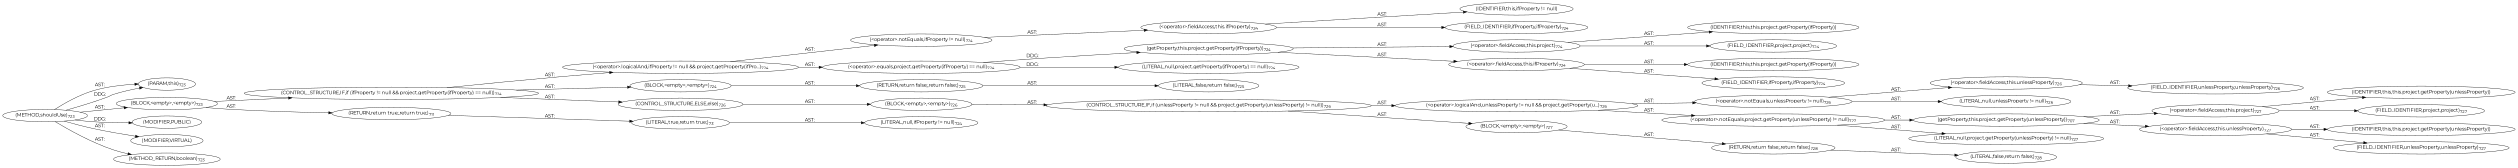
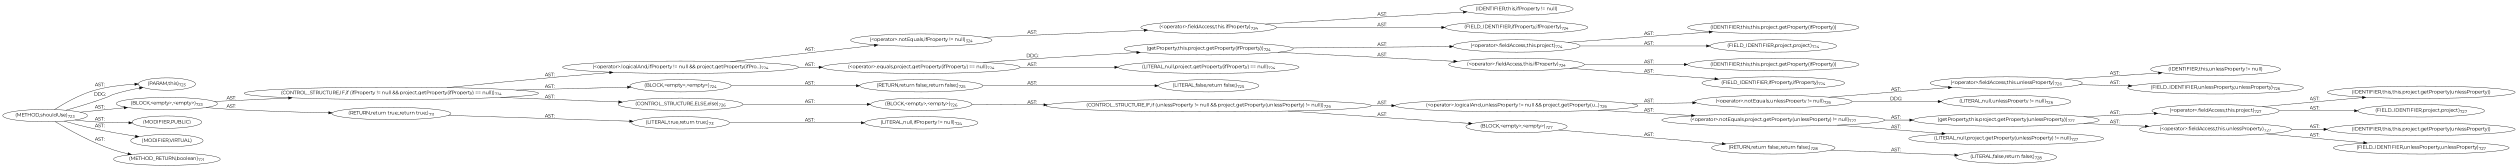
  digraph {
    fontname=Montserrat
    rankdir=LR
    node [fontname=Montserrat]
    edge [fontname=Montserrat]
    n1 [label=<(METHOD,shouldUse)<SUB>723</SUB>>]
    n2 [label=<(PARAM,this)<SUB>723</SUB>>]
    n3 [label=<(BLOCK,&lt;empty&gt;,&lt;empty&gt;)<SUB>723</SUB>>]
    n4 [label=<(MODIFIER,PUBLIC)>]
    n5 [label=<(MODIFIER,VIRTUAL)>]
-   n6 [label=<(METHOD_RETURN,boolean)<SUB>723</SUB>>]
+   n6 [label=<(METHOD_RETURN,boolean)<SUB>721</SUB>>]
    n7 [label=<(CONTROL_STRUCTURE,IF,if (ifProperty != null &amp;&amp; project.getProperty(ifProperty) == null))<SUB>724</SUB>>]
    n8 [label=<(RETURN,return true;,return true;)<SUB>711</SUB>>]
    n9 [label=<(&lt;operator&gt;.logicalAnd,ifProperty != null &amp;&amp; project.getProperty(ifPro...)<SUB>724</SUB>>]
    n10 [label=<(BLOCK,&lt;empty&gt;,&lt;empty&gt;)<SUB>724</SUB>>]
    n11 [label=<(CONTROL_STRUCTURE,ELSE,else)<SUB>726</SUB>>]
    n12 [label=<(LITERAL,true,return true;)<SUB>731</SUB>>]
-   n13 [label=<(&lt;operator&gt;.notEquals,ifProperty != null)<SUB>724</SUB>>]
+   n13 [label=<(&lt;operator&gt;.notEquals,ifProperty != null)<SUB>324</SUB>>]
    n14 [label=<(&lt;operator&gt;.equals,project.getProperty(ifProperty) == null)<SUB>724</SUB>>]
    n15 [label=<(RETURN,return false;,return false;)<SUB>725</SUB>>]
    n16 [label=<(BLOCK,&lt;empty&gt;,&lt;empty&gt;)<SUB>726</SUB>>]
    n17 [label=<(&lt;operator&gt;.fieldAccess,this.ifProperty)<SUB>724</SUB>>]
    n18 [label=<(getProperty,this.project.getProperty(ifProperty))<SUB>724</SUB>>]
    n19 [label=<(LITERAL,null,project.getProperty(ifProperty) == null)<SUB>724</SUB>>]
    n20 [label=<(IDENTIFIER,this,ifProperty != null)>]
    n21 [label=<(FIELD_IDENTIFIER,ifProperty,ifProperty)<SUB>724</SUB>>]
    n22 [label=<(LITERAL,null,ifProperty != null)<SUB>724</SUB>>]
    n23 [label=<(&lt;operator&gt;.fieldAccess,this.project)<SUB>724</SUB>>]
    n24 [label=<(&lt;operator&gt;.fieldAccess,this.ifProperty)<SUB>724</SUB>>]
    n25 [label=<(IDENTIFIER,this,this.project.getProperty(ifProperty))>]
    n26 [label=<(FIELD_IDENTIFIER,project,project)<SUB>724</SUB>>]
    n27 [label=<(IDENTIFIER,this,this.project.getProperty(ifProperty))>]
    n28 [label=<(FIELD_IDENTIFIER,ifProperty,ifProperty)<SUB>724</SUB>>]
    n29 [label=<(LITERAL,false,return false;)<SUB>725</SUB>>]
    n30 [label=<(CONTROL_STRUCTURE,IF,if (unlessProperty != null &amp;&amp; project.getProperty(unlessProperty) != null))<SUB>726</SUB>>]
    n31 [label=<(&lt;operator&gt;.logicalAnd,unlessProperty != null &amp;&amp; project.getProperty(u...)<SUB>726</SUB>>]
    n32 [label=<(BLOCK,&lt;empty&gt;,&lt;empty&gt;)<SUB>727</SUB>>]
    n33 [label=<(&lt;operator&gt;.notEquals,unlessProperty != null)<SUB>726</SUB>>]
    n34 [label=<(&lt;operator&gt;.notEquals,project.getProperty(unlessProperty) != null)<SUB>727</SUB>>]
    n35 [label=<(RETURN,return false;,return false;)<SUB>728</SUB>>]
    n36 [label=<(&lt;operator&gt;.fieldAccess,this.unlessProperty)<SUB>726</SUB>>]
    n37 [label=<(LITERAL,null,unlessProperty != null)<SUB>726</SUB>>]
-   n38 [label=<(getProperty,this.project.getProperty(unlessProperty))<SUB>707</SUB>>]
+   n38 [label=<(getProperty,this.project.getProperty(unlessProperty))<SUB>727</SUB>>]
    n39 [label=<(LITERAL,null,project.getProperty(unlessProperty) != null)<SUB>727</SUB>>]
+   n40 [label=<(IDENTIFIER,this,unlessProperty != null)>]
    n41 [label=<(FIELD_IDENTIFIER,unlessProperty,unlessProperty)<SUB>726</SUB>>]
    n42 [label=<(&lt;operator&gt;.fieldAccess,this.project)<SUB>727</SUB>>]
    n43 [label=<(&lt;operator&gt;.fieldAccess,this.unlessProperty)<SUB>727</SUB>>]
    n44 [label=<(IDENTIFIER,this,this.project.getProperty(unlessProperty))>]
    n45 [label=<(FIELD_IDENTIFIER,project,project)<SUB>727</SUB>>]
    n46 [label=<(IDENTIFIER,this,this.project.getProperty(unlessProperty))>]
    n47 [label=<(FIELD_IDENTIFIER,unlessProperty,unlessProperty)<SUB>727</SUB>>]
    n48 [label=<(LITERAL,false,return false;)<SUB>728</SUB>>]
    n1 -> n2 [label="AST: "]
    n1 -> n2 [label="DDG: "]
    n1 -> n3 [label="AST: "]
-   n1 -> n4 [label="DDG: "]
+   n1 -> n4 [label="AST: "]
    n1 -> n5 [label="AST: "]
    n1 -> n6 [label="AST: "]
    n3 -> n7 [label="AST: "]
    n3 -> n8 [label="AST: "]
    n7 -> n9 [label="AST: "]
    n7 -> n10 [label="AST: "]
    n7 -> n11 [label="AST: "]
    n8 -> n12 [label="AST: "]
    n9 -> n13 [label="AST: "]
    n9 -> n14 [label="AST: "]
    n10 -> n15 [label="AST: "]
    n11 -> n16 [label="AST: "]
    n12 -> n22 [label="AST: "]
    n13 -> n17 [label="AST: "]
    n14 -> n18 [label="DDG: "]
-   n14 -> n19 [label="DDG: "]
+   n14 -> n19 [label="AST: "]
    n15 -> n29 [label="AST: "]
    n16 -> n30 [label="AST: "]
    n17 -> n20 [label="AST: "]
    n17 -> n21 [label="AST: "]
    n18 -> n23 [label="AST: "]
    n18 -> n24 [label="AST: "]
    n23 -> n25 [label="AST: "]
    n23 -> n26 [label="AST: "]
    n24 -> n27 [label="AST: "]
    n24 -> n28 [label="AST: "]
    n30 -> n31 [label="AST: "]
    n30 -> n32 [label="AST: "]
    n31 -> n33 [label="AST: "]
    n31 -> n34 [label="AST: "]
    n32 -> n35 [label="AST: "]
    n33 -> n36 [label="AST: "]
-   n33 -> n37 [label="AST: "]
+   n33 -> n37 [label="DDG: "]
    n34 -> n38 [label="AST: "]
    n34 -> n39 [label="AST: "]
    n35 -> n48 [label="AST: "]
+   n36 -> n40 [label="AST: "]
    n36 -> n41 [label="AST: "]
    n38 -> n42 [label="AST: "]
    n38 -> n43 [label="AST: "]
    n42 -> n44 [label="AST: "]
    n42 -> n45 [label="AST: "]
    n43 -> n46 [label="AST: "]
    n43 -> n47 [label="AST: "]
  }
